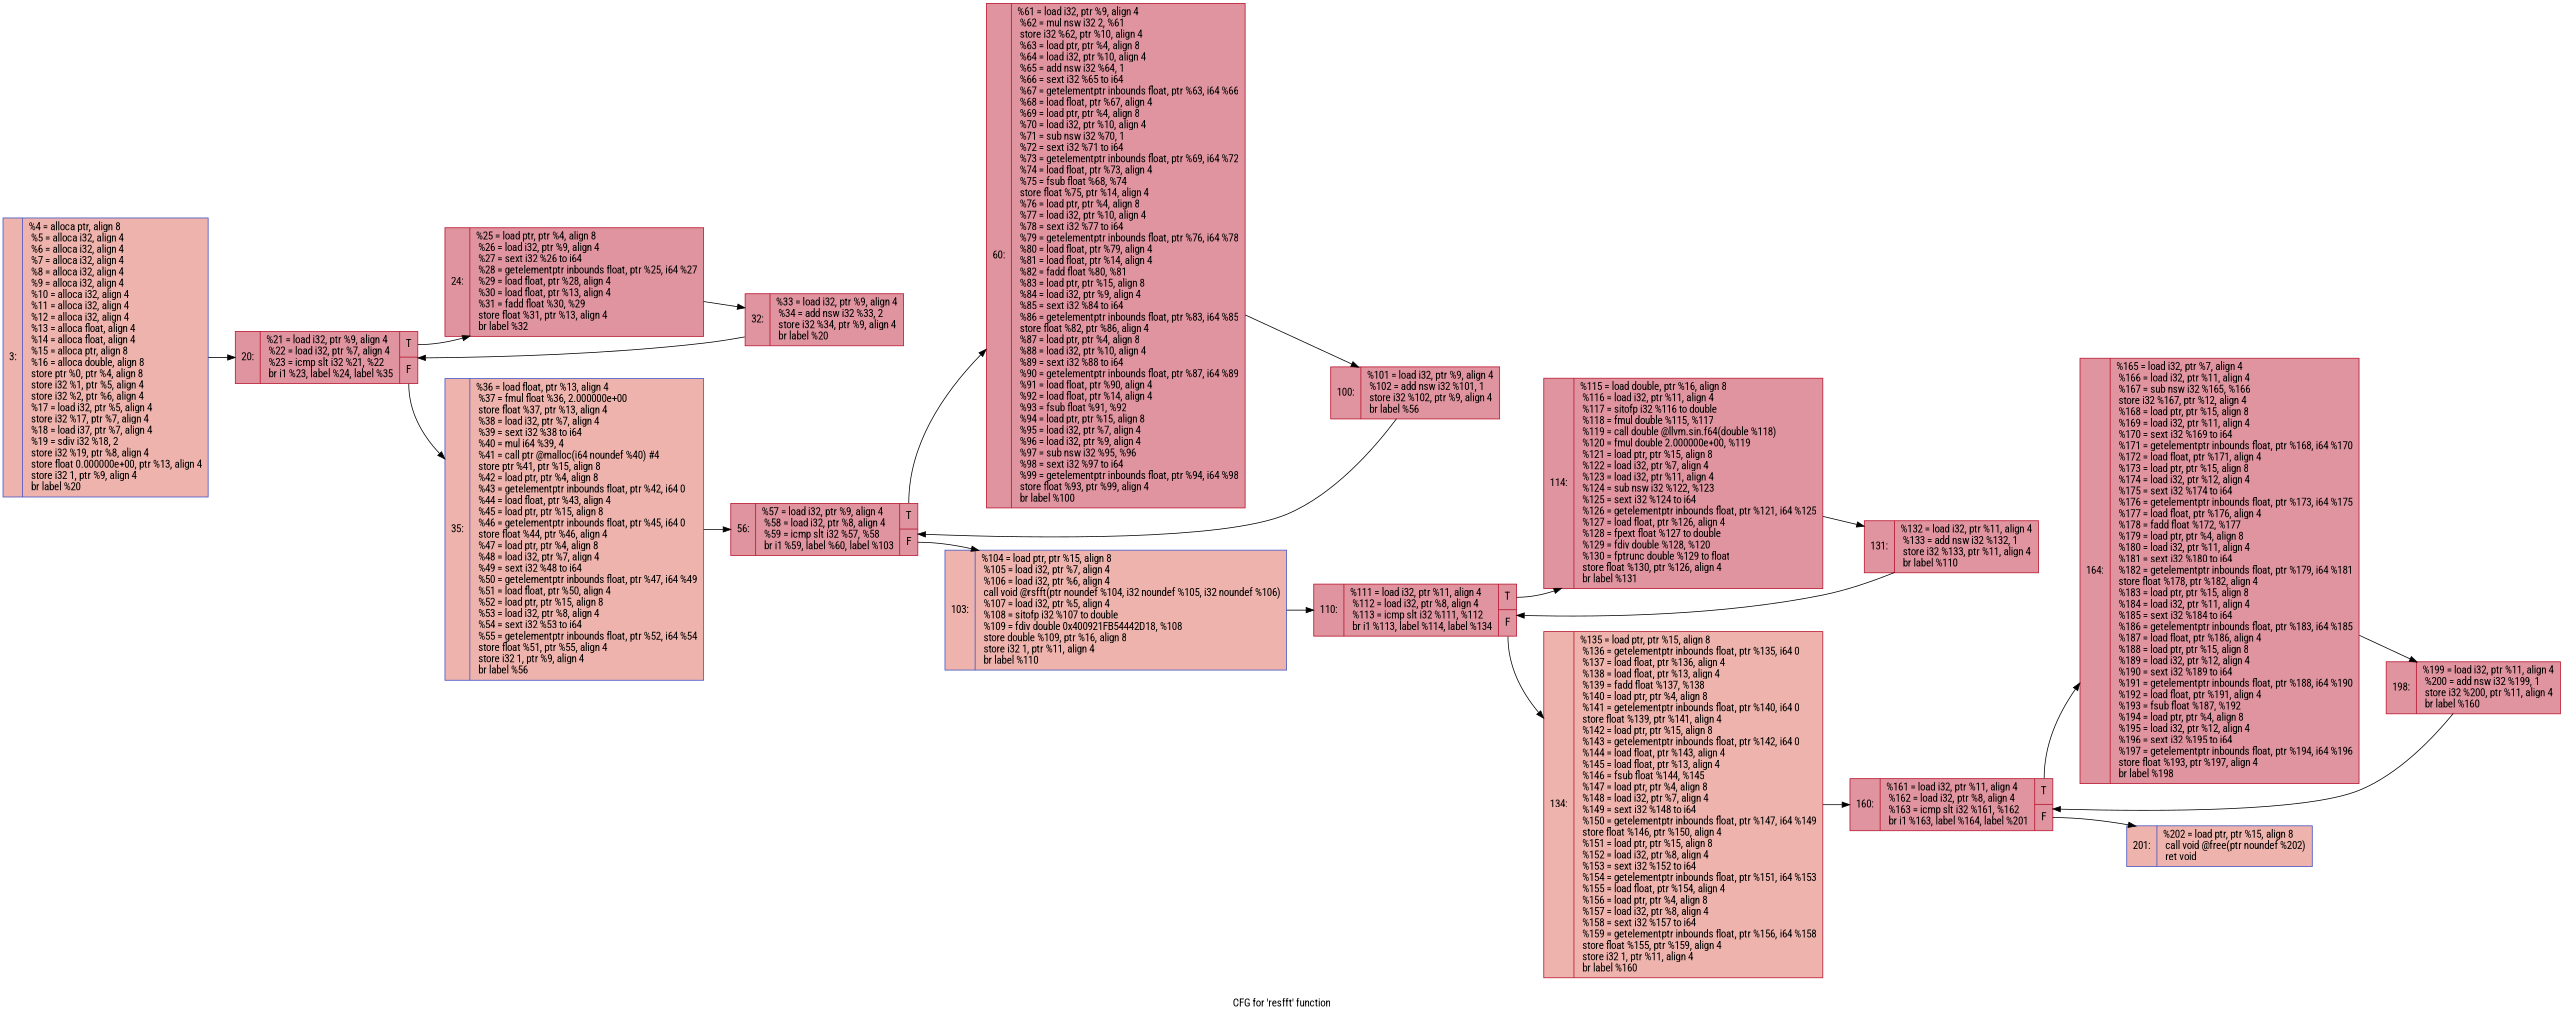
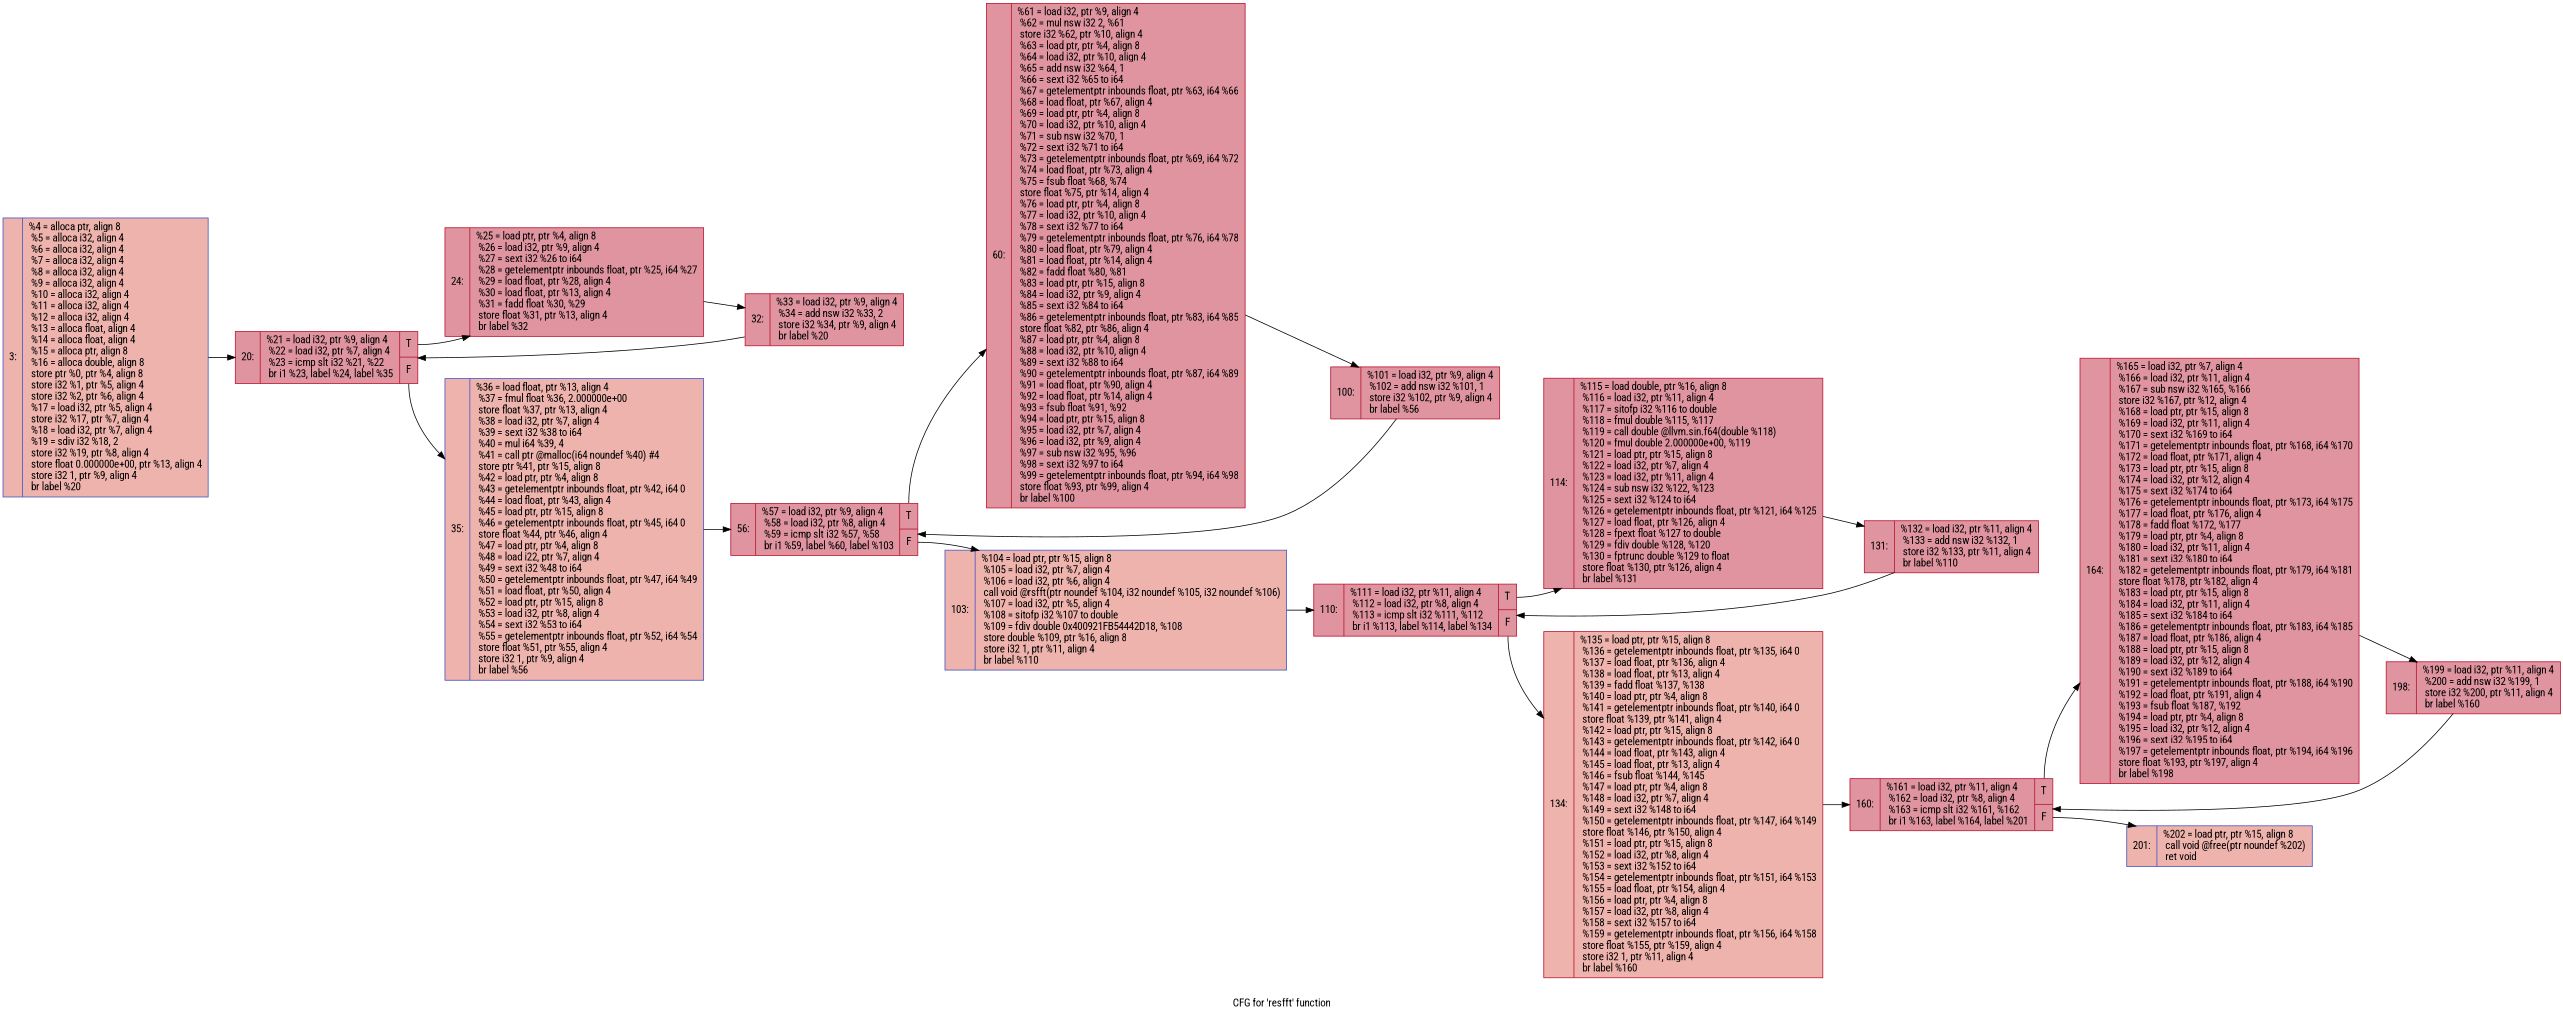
  digraph {
    fontname="Roboto Condensed"
    label="CFG for 'resfft' function"
    rankdir=LR
    node [color="#b70d28ff" fillcolor="#b70d2870" fontname="Roboto Condensed" shape=record style=filled]
    edge [fontname="Roboto Condensed"]
-   n1 [color="#3d50c3ff" fillcolor="#d6524470" label="{3:\l|  %4 = alloca ptr, align 8\l  %5 = alloca i32, align 4\l  %6 = alloca i32, align 4\l  %7 = alloca i32, align 4\l  %8 = alloca i32, align 4\l  %9 = alloca i32, align 4\l  %10 = alloca i32, align 4\l  %11 = alloca i32, align 4\l  %12 = alloca i32, align 4\l  %13 = alloca float, align 4\l  %14 = alloca float, align 4\l  %15 = alloca ptr, align 8\l  %16 = alloca double, align 8\l  store ptr %0, ptr %4, align 8\l  store i32 %1, ptr %5, align 4\l  store i32 %2, ptr %6, align 4\l  %17 = load i32, ptr %5, align 4\l  store i32 %17, ptr %7, align 4\l  %18 = load i37, ptr %7, align 4\l  %19 = sdiv i32 %18, 2\l  store i32 %19, ptr %8, align 4\l  store float 0.000000e+00, ptr %13, align 4\l  store i32 1, ptr %9, align 4\l  br label %20\l}"]
+   n1 [color="#3d50c3ff" fillcolor="#d6524470" label="{3:\l|  %4 = alloca ptr, align 8\l  %5 = alloca i32, align 4\l  %6 = alloca i32, align 4\l  %7 = alloca i32, align 4\l  %8 = alloca i32, align 4\l  %9 = alloca i32, align 4\l  %10 = alloca i32, align 4\l  %11 = alloca i32, align 4\l  %12 = alloca i32, align 4\l  %13 = alloca float, align 4\l  %14 = alloca float, align 4\l  %15 = alloca ptr, align 8\l  %16 = alloca double, align 8\l  store ptr %0, ptr %4, align 8\l  store i32 %1, ptr %5, align 4\l  store i32 %2, ptr %6, align 4\l  %17 = load i32, ptr %5, align 4\l  store i32 %17, ptr %7, align 4\l  %18 = load i32, ptr %7, align 4\l  %19 = sdiv i32 %18, 2\l  store i32 %19, ptr %8, align 4\l  store float 0.000000e+00, ptr %13, align 4\l  store i32 1, ptr %9, align 4\l  br label %20\l}"]
    n2 [label="{20:\l|  %21 = load i32, ptr %9, align 4\l  %22 = load i32, ptr %7, align 4\l  %23 = icmp slt i32 %21, %22\l  br i1 %23, label %24, label %35\l|{<s0>T|<s1>F}}"]
    n3 [label="{24:\l|  %25 = load ptr, ptr %4, align 8\l  %26 = load i32, ptr %9, align 4\l  %27 = sext i32 %26 to i64\l  %28 = getelementptr inbounds float, ptr %25, i64 %27\l  %29 = load float, ptr %28, align 4\l  %30 = load float, ptr %13, align 4\l  %31 = fadd float %30, %29\l  store float %31, ptr %13, align 4\l  br label %32\l}"]
-   n4 [color="#3d50c3ff" fillcolor="#d6524470" label="{35:\l|  %36 = load float, ptr %13, align 4\l  %37 = fmul float %36, 2.000000e+00\l  store float %37, ptr %13, align 4\l  %38 = load i32, ptr %7, align 4\l  %39 = sext i32 %38 to i64\l  %40 = mul i64 %39, 4\l  %41 = call ptr @malloc(i64 noundef %40) #4\l  store ptr %41, ptr %15, align 8\l  %42 = load ptr, ptr %4, align 8\l  %43 = getelementptr inbounds float, ptr %42, i64 0\l  %44 = load float, ptr %43, align 4\l  %45 = load ptr, ptr %15, align 8\l  %46 = getelementptr inbounds float, ptr %45, i64 0\l  store float %44, ptr %46, align 4\l  %47 = load ptr, ptr %4, align 8\l  %48 = load i32, ptr %7, align 4\l  %49 = sext i32 %48 to i64\l  %50 = getelementptr inbounds float, ptr %47, i64 %49\l  %51 = load float, ptr %50, align 4\l  %52 = load ptr, ptr %15, align 8\l  %53 = load i32, ptr %8, align 4\l  %54 = sext i32 %53 to i64\l  %55 = getelementptr inbounds float, ptr %52, i64 %54\l  store float %51, ptr %55, align 4\l  store i32 1, ptr %9, align 4\l  br label %56\l}"]
+   n4 [color="#3d50c3ff" fillcolor="#d6524470" label="{35:\l|  %36 = load float, ptr %13, align 4\l  %37 = fmul float %36, 2.000000e+00\l  store float %37, ptr %13, align 4\l  %38 = load i32, ptr %7, align 4\l  %39 = sext i32 %38 to i64\l  %40 = mul i64 %39, 4\l  %41 = call ptr @malloc(i64 noundef %40) #4\l  store ptr %41, ptr %15, align 8\l  %42 = load ptr, ptr %4, align 8\l  %43 = getelementptr inbounds float, ptr %42, i64 0\l  %44 = load float, ptr %43, align 4\l  %45 = load ptr, ptr %15, align 8\l  %46 = getelementptr inbounds float, ptr %45, i64 0\l  store float %44, ptr %46, align 4\l  %47 = load ptr, ptr %4, align 8\l  %48 = load i22, ptr %7, align 4\l  %49 = sext i32 %48 to i64\l  %50 = getelementptr inbounds float, ptr %47, i64 %49\l  %51 = load float, ptr %50, align 4\l  %52 = load ptr, ptr %15, align 8\l  %53 = load i32, ptr %8, align 4\l  %54 = sext i32 %53 to i64\l  %55 = getelementptr inbounds float, ptr %52, i64 %54\l  store float %51, ptr %55, align 4\l  store i32 1, ptr %9, align 4\l  br label %56\l}"]
    n5 [label="{32:\l|  %33 = load i32, ptr %9, align 4\l  %34 = add nsw i32 %33, 2\l  store i32 %34, ptr %9, align 4\l  br label %20\l}"]
    n6 [label="{56:\l|  %57 = load i32, ptr %9, align 4\l  %58 = load i32, ptr %8, align 4\l  %59 = icmp slt i32 %57, %58\l  br i1 %59, label %60, label %103\l|{<s0>T|<s1>F}}"]
    n7 [label="{60:\l|  %61 = load i32, ptr %9, align 4\l  %62 = mul nsw i32 2, %61\l  store i32 %62, ptr %10, align 4\l  %63 = load ptr, ptr %4, align 8\l  %64 = load i32, ptr %10, align 4\l  %65 = add nsw i32 %64, 1\l  %66 = sext i32 %65 to i64\l  %67 = getelementptr inbounds float, ptr %63, i64 %66\l  %68 = load float, ptr %67, align 4\l  %69 = load ptr, ptr %4, align 8\l  %70 = load i32, ptr %10, align 4\l  %71 = sub nsw i32 %70, 1\l  %72 = sext i32 %71 to i64\l  %73 = getelementptr inbounds float, ptr %69, i64 %72\l  %74 = load float, ptr %73, align 4\l  %75 = fsub float %68, %74\l  store float %75, ptr %14, align 4\l  %76 = load ptr, ptr %4, align 8\l  %77 = load i32, ptr %10, align 4\l  %78 = sext i32 %77 to i64\l  %79 = getelementptr inbounds float, ptr %76, i64 %78\l  %80 = load float, ptr %79, align 4\l  %81 = load float, ptr %14, align 4\l  %82 = fadd float %80, %81\l  %83 = load ptr, ptr %15, align 8\l  %84 = load i32, ptr %9, align 4\l  %85 = sext i32 %84 to i64\l  %86 = getelementptr inbounds float, ptr %83, i64 %85\l  store float %82, ptr %86, align 4\l  %87 = load ptr, ptr %4, align 8\l  %88 = load i32, ptr %10, align 4\l  %89 = sext i32 %88 to i64\l  %90 = getelementptr inbounds float, ptr %87, i64 %89\l  %91 = load float, ptr %90, align 4\l  %92 = load float, ptr %14, align 4\l  %93 = fsub float %91, %92\l  %94 = load ptr, ptr %15, align 8\l  %95 = load i32, ptr %7, align 4\l  %96 = load i32, ptr %9, align 4\l  %97 = sub nsw i32 %95, %96\l  %98 = sext i32 %97 to i64\l  %99 = getelementptr inbounds float, ptr %94, i64 %98\l  store float %93, ptr %99, align 4\l  br label %100\l}"]
    n8 [color="#3d50c3ff" fillcolor="#d6524470" label="{103:\l|  %104 = load ptr, ptr %15, align 8\l  %105 = load i32, ptr %7, align 4\l  %106 = load i32, ptr %6, align 4\l  call void @rsfft(ptr noundef %104, i32 noundef %105, i32 noundef %106)\l  %107 = load i32, ptr %5, align 4\l  %108 = sitofp i32 %107 to double\l  %109 = fdiv double 0x400921FB54442D18, %108\l  store double %109, ptr %16, align 8\l  store i32 1, ptr %11, align 4\l  br label %110\l}"]
    n9 [label="{100:\l|  %101 = load i32, ptr %9, align 4\l  %102 = add nsw i32 %101, 1\l  store i32 %102, ptr %9, align 4\l  br label %56\l}"]
    n10 [label="{110:\l|  %111 = load i32, ptr %11, align 4\l  %112 = load i32, ptr %8, align 4\l  %113 = icmp slt i32 %111, %112\l  br i1 %113, label %114, label %134\l|{<s0>T|<s1>F}}"]
    n11 [label="{114:\l|  %115 = load double, ptr %16, align 8\l  %116 = load i32, ptr %11, align 4\l  %117 = sitofp i32 %116 to double\l  %118 = fmul double %115, %117\l  %119 = call double @llvm.sin.f64(double %118)\l  %120 = fmul double 2.000000e+00, %119\l  %121 = load ptr, ptr %15, align 8\l  %122 = load i32, ptr %7, align 4\l  %123 = load i32, ptr %11, align 4\l  %124 = sub nsw i32 %122, %123\l  %125 = sext i32 %124 to i64\l  %126 = getelementptr inbounds float, ptr %121, i64 %125\l  %127 = load float, ptr %126, align 4\l  %128 = fpext float %127 to double\l  %129 = fdiv double %128, %120\l  %130 = fptrunc double %129 to float\l  store float %130, ptr %126, align 4\l  br label %131\l}"]
    n12 [fillcolor="#d6524470" label="{134:\l|  %135 = load ptr, ptr %15, align 8\l  %136 = getelementptr inbounds float, ptr %135, i64 0\l  %137 = load float, ptr %136, align 4\l  %138 = load float, ptr %13, align 4\l  %139 = fadd float %137, %138\l  %140 = load ptr, ptr %4, align 8\l  %141 = getelementptr inbounds float, ptr %140, i64 0\l  store float %139, ptr %141, align 4\l  %142 = load ptr, ptr %15, align 8\l  %143 = getelementptr inbounds float, ptr %142, i64 0\l  %144 = load float, ptr %143, align 4\l  %145 = load float, ptr %13, align 4\l  %146 = fsub float %144, %145\l  %147 = load ptr, ptr %4, align 8\l  %148 = load i32, ptr %7, align 4\l  %149 = sext i32 %148 to i64\l  %150 = getelementptr inbounds float, ptr %147, i64 %149\l  store float %146, ptr %150, align 4\l  %151 = load ptr, ptr %15, align 8\l  %152 = load i32, ptr %8, align 4\l  %153 = sext i32 %152 to i64\l  %154 = getelementptr inbounds float, ptr %151, i64 %153\l  %155 = load float, ptr %154, align 4\l  %156 = load ptr, ptr %4, align 8\l  %157 = load i32, ptr %8, align 4\l  %158 = sext i32 %157 to i64\l  %159 = getelementptr inbounds float, ptr %156, i64 %158\l  store float %155, ptr %159, align 4\l  store i32 1, ptr %11, align 4\l  br label %160\l}"]
    n13 [label="{131:\l|  %132 = load i32, ptr %11, align 4\l  %133 = add nsw i32 %132, 1\l  store i32 %133, ptr %11, align 4\l  br label %110\l}"]
    n14 [label="{160:\l|  %161 = load i32, ptr %11, align 4\l  %162 = load i32, ptr %8, align 4\l  %163 = icmp slt i32 %161, %162\l  br i1 %163, label %164, label %201\l|{<s0>T|<s1>F}}"]
    n15 [label="{164:\l|  %165 = load i32, ptr %7, align 4\l  %166 = load i32, ptr %11, align 4\l  %167 = sub nsw i32 %165, %166\l  store i32 %167, ptr %12, align 4\l  %168 = load ptr, ptr %15, align 8\l  %169 = load i32, ptr %11, align 4\l  %170 = sext i32 %169 to i64\l  %171 = getelementptr inbounds float, ptr %168, i64 %170\l  %172 = load float, ptr %171, align 4\l  %173 = load ptr, ptr %15, align 8\l  %174 = load i32, ptr %12, align 4\l  %175 = sext i32 %174 to i64\l  %176 = getelementptr inbounds float, ptr %173, i64 %175\l  %177 = load float, ptr %176, align 4\l  %178 = fadd float %172, %177\l  %179 = load ptr, ptr %4, align 8\l  %180 = load i32, ptr %11, align 4\l  %181 = sext i32 %180 to i64\l  %182 = getelementptr inbounds float, ptr %179, i64 %181\l  store float %178, ptr %182, align 4\l  %183 = load ptr, ptr %15, align 8\l  %184 = load i32, ptr %11, align 4\l  %185 = sext i32 %184 to i64\l  %186 = getelementptr inbounds float, ptr %183, i64 %185\l  %187 = load float, ptr %186, align 4\l  %188 = load ptr, ptr %15, align 8\l  %189 = load i32, ptr %12, align 4\l  %190 = sext i32 %189 to i64\l  %191 = getelementptr inbounds float, ptr %188, i64 %190\l  %192 = load float, ptr %191, align 4\l  %193 = fsub float %187, %192\l  %194 = load ptr, ptr %4, align 8\l  %195 = load i32, ptr %12, align 4\l  %196 = sext i32 %195 to i64\l  %197 = getelementptr inbounds float, ptr %194, i64 %196\l  store float %193, ptr %197, align 4\l  br label %198\l}"]
    n16 [color="#3d50c3ff" fillcolor="#d6524470" label="{201:\l|  %202 = load ptr, ptr %15, align 8\l  call void @free(ptr noundef %202)\l  ret void\l}"]
    n17 [label="{198:\l|  %199 = load i32, ptr %11, align 4\l  %200 = add nsw i32 %199, 1\l  store i32 %200, ptr %11, align 4\l  br label %160\l}"]
    n1 -> n2
    n2 -> n3 [tailport=s0]
    n2 -> n4 [tailport=s1]
    n3 -> n5
    n4 -> n6
    n5 -> n2
    n6 -> n7 [tailport=s0]
    n6 -> n8 [tailport=s1]
    n7 -> n9
    n8 -> n10
    n9 -> n6
    n10 -> n11 [tailport=s0]
    n10 -> n12 [tailport=s1]
    n11 -> n13
    n12 -> n14
    n13 -> n10
    n14 -> n15 [tailport=s0]
    n14 -> n16 [tailport=s1]
    n15 -> n17
    n17 -> n14
  }
